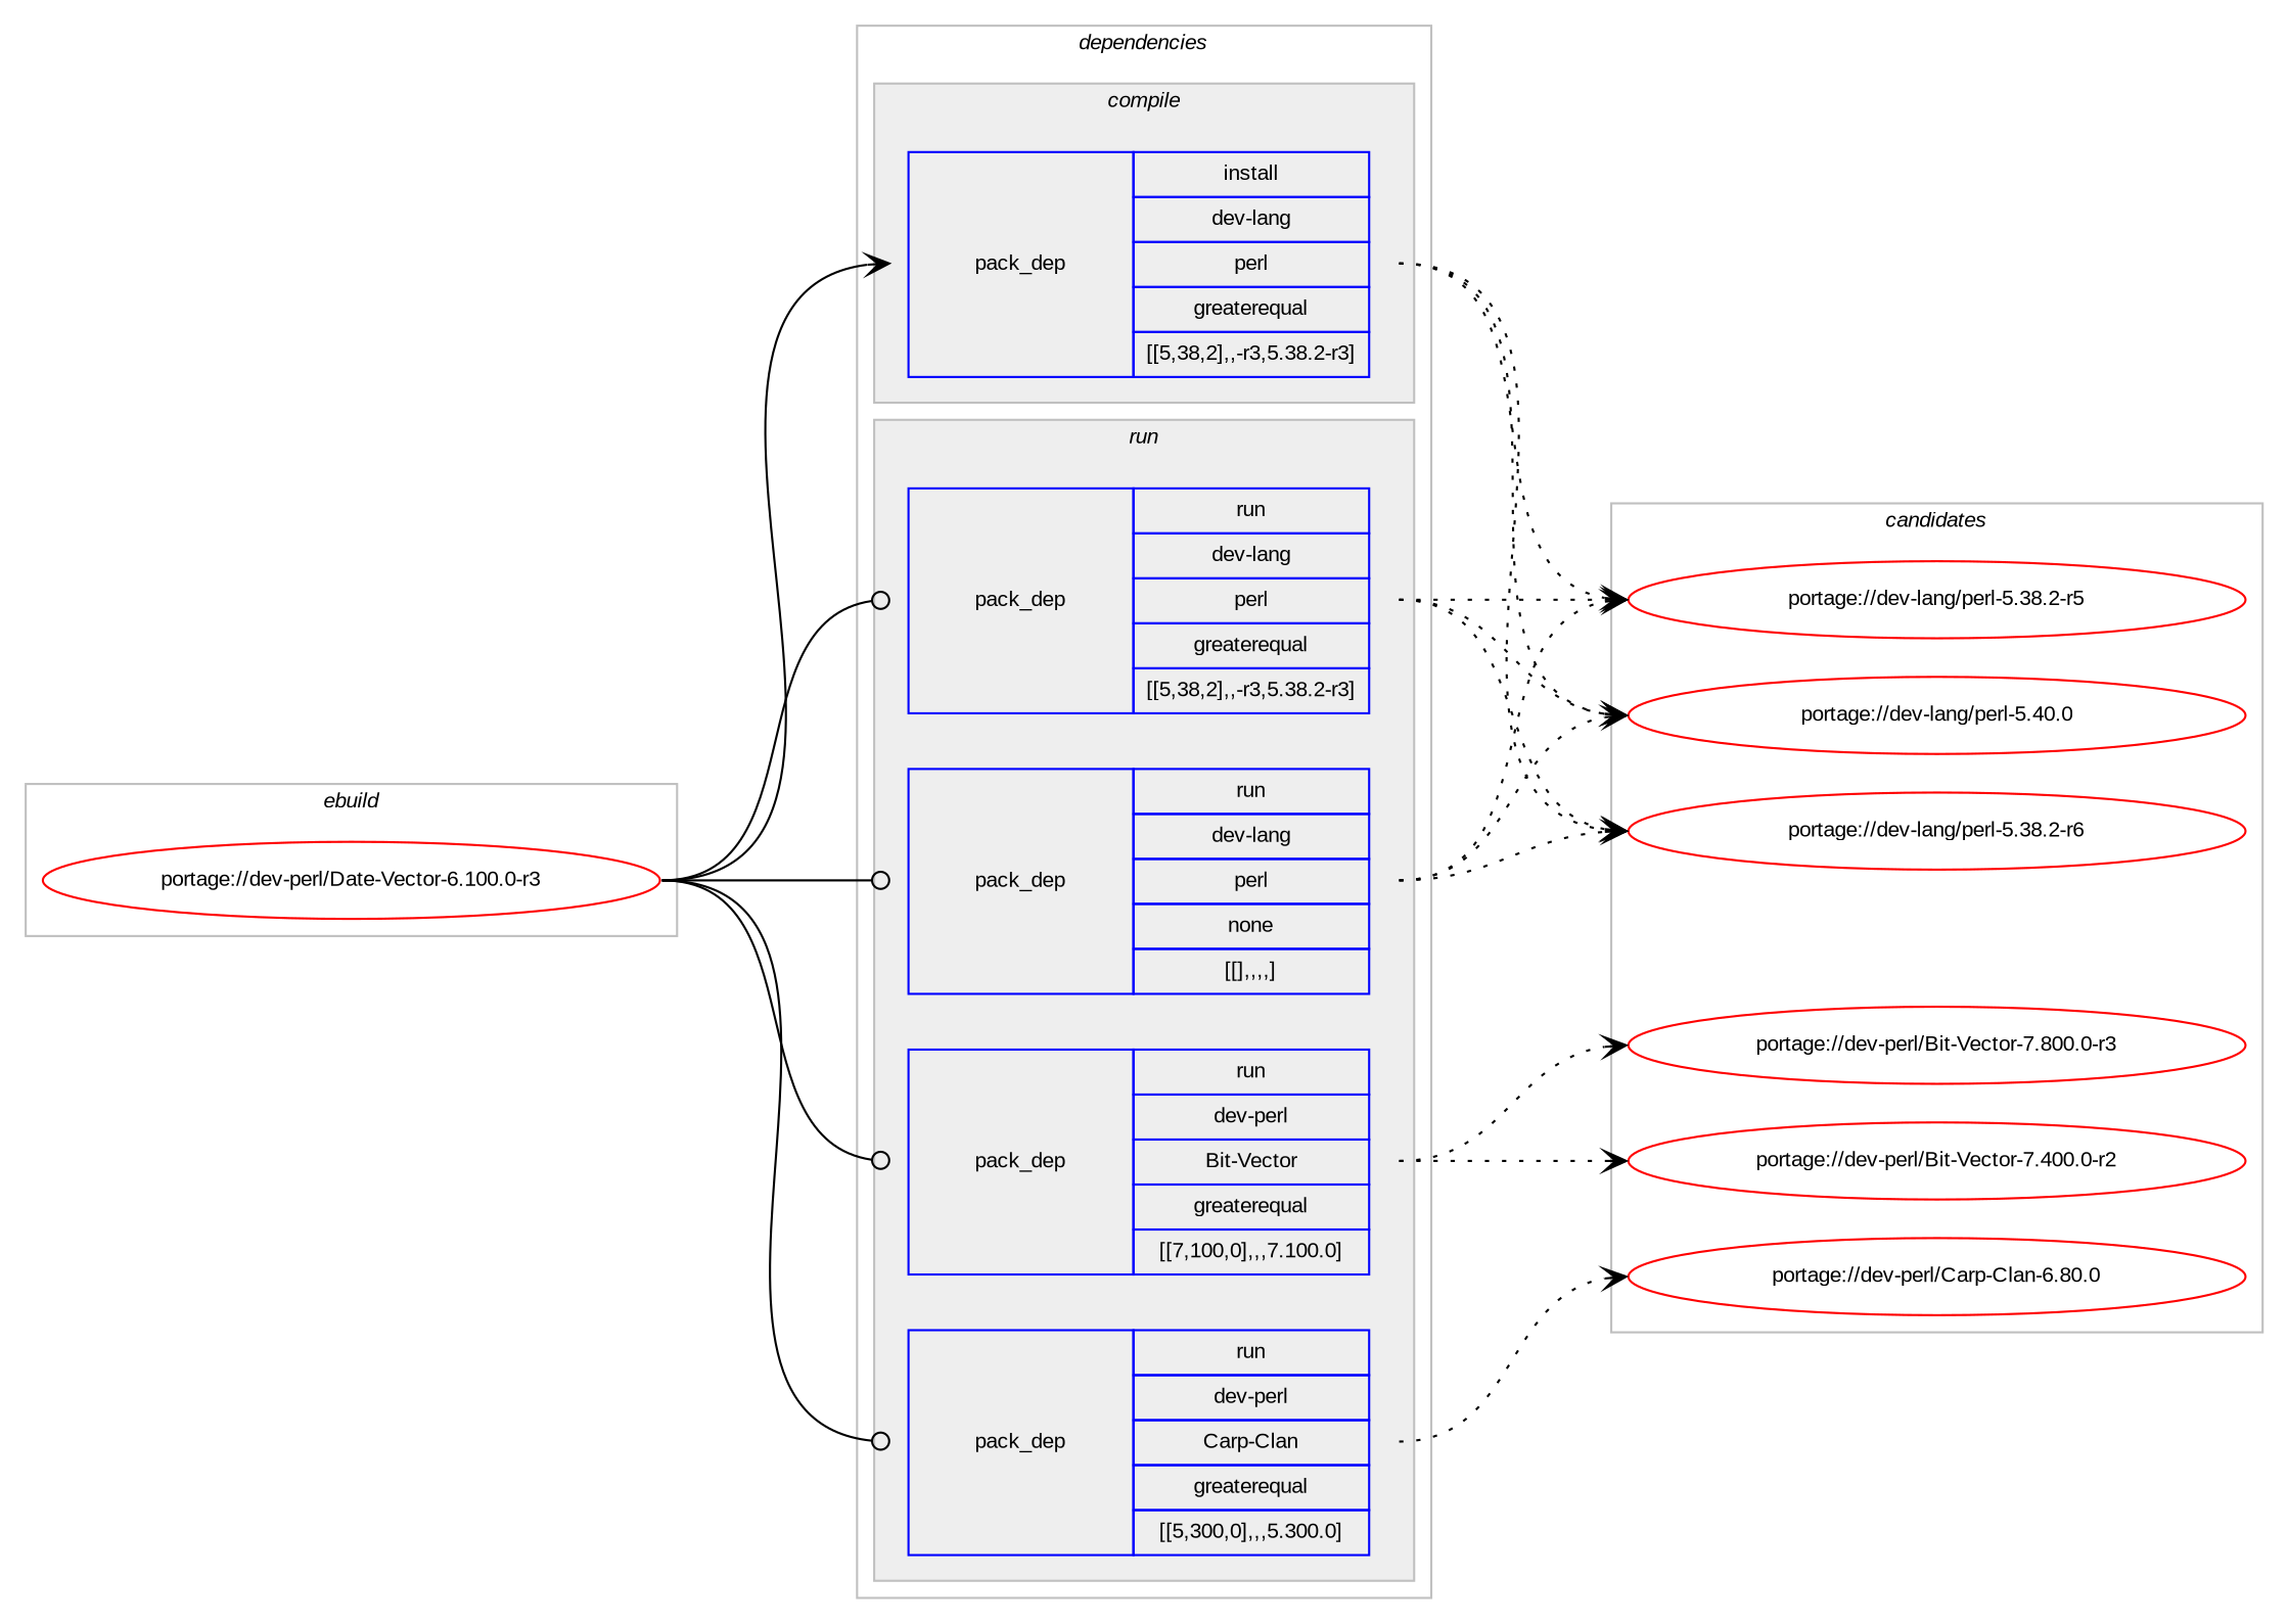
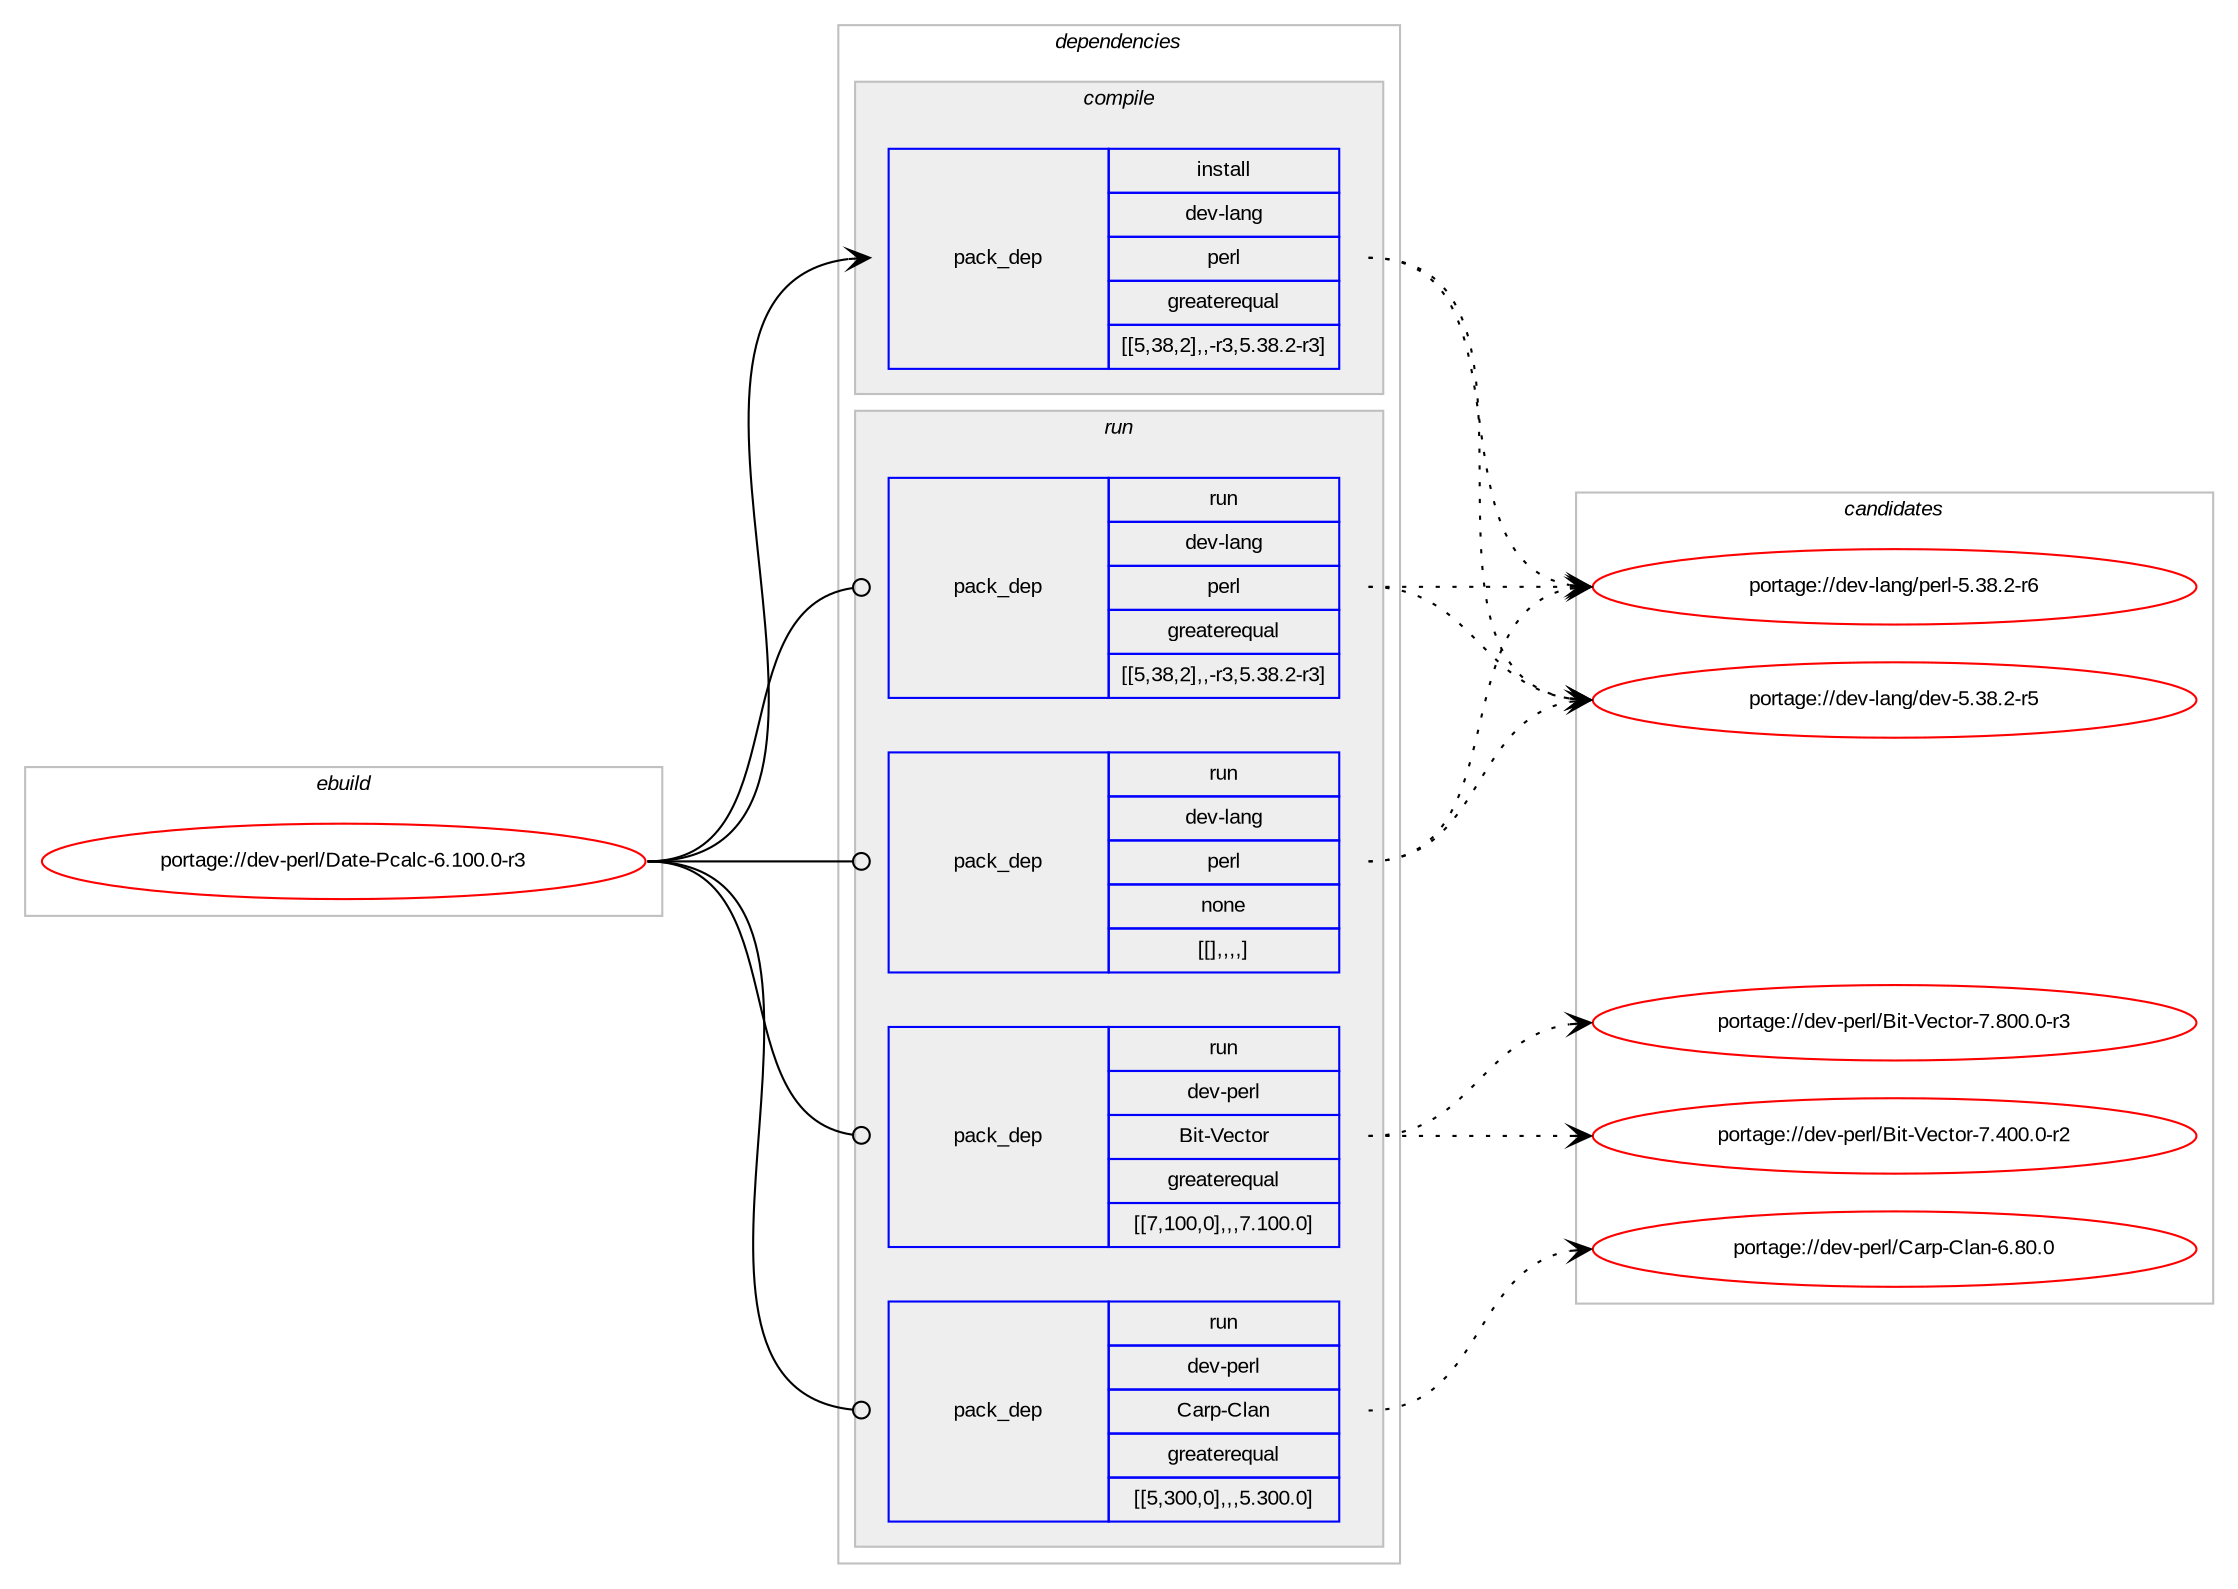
  digraph {
    compound=true
    concentrate=true
    fontname="Liberation Sans"
    fontsize=10
    newrank=true
    rankdir=LR
    ranksep=1.5
    node [color=red fontname="Liberation Sans" fontsize=10]
    edge [arrowhead=vee fontname="Liberation Sans" headport=w style=dotted tailport=e weight=100]
-   n1 [label="portage://dev-perl/Date-Vector-6.100.0-r3" width=4]
+   n1 [label="portage://dev-perl/Date-Pcalc-6.100.0-r3" width=4]
    n2 [color=blue label=<<TABLE BORDER="0" CELLBORDER="1" CELLSPACING="0" CELLPADDING="4" WIDTH="220"><TR><TD ROWSPAN="6" CELLPADDING="30">pack_dep</TD></TR><TR><TD WIDTH="110">install</TD></TR><TR><TD>dev-lang</TD></TR><TR><TD>perl</TD></TR><TR><TD>greaterequal</TD></TR><TR><TD>[[5,38,2],,-r3,5.38.2-r3]</TD></TR></TABLE>> shape=none]
    n3 [color=blue label=<<TABLE BORDER="0" CELLBORDER="1" CELLSPACING="0" CELLPADDING="4" WIDTH="220"><TR><TD ROWSPAN="6" CELLPADDING="30">pack_dep</TD></TR><TR><TD WIDTH="110">run</TD></TR><TR><TD>dev-lang</TD></TR><TR><TD>perl</TD></TR><TR><TD>greaterequal</TD></TR><TR><TD>[[5,38,2],,-r3,5.38.2-r3]</TD></TR></TABLE>> shape=none]
    n4 [color=blue label=<<TABLE BORDER="0" CELLBORDER="1" CELLSPACING="0" CELLPADDING="4" WIDTH="220"><TR><TD ROWSPAN="6" CELLPADDING="30">pack_dep</TD></TR><TR><TD WIDTH="110">run</TD></TR><TR><TD>dev-lang</TD></TR><TR><TD>perl</TD></TR><TR><TD>none</TD></TR><TR><TD>[[],,,,]</TD></TR></TABLE>> shape=none]
    n5 [color=blue label=<<TABLE BORDER="0" CELLBORDER="1" CELLSPACING="0" CELLPADDING="4" WIDTH="220"><TR><TD ROWSPAN="6" CELLPADDING="30">pack_dep</TD></TR><TR><TD WIDTH="110">run</TD></TR><TR><TD>dev-perl</TD></TR><TR><TD>Bit-Vector</TD></TR><TR><TD>greaterequal</TD></TR><TR><TD>[[7,100,0],,,7.100.0]</TD></TR></TABLE>> shape=none]
    n6 [color=blue label=<<TABLE BORDER="0" CELLBORDER="1" CELLSPACING="0" CELLPADDING="4" WIDTH="220"><TR><TD ROWSPAN="6" CELLPADDING="30">pack_dep</TD></TR><TR><TD WIDTH="110">run</TD></TR><TR><TD>dev-perl</TD></TR><TR><TD>Carp-Clan</TD></TR><TR><TD>greaterequal</TD></TR><TR><TD>[[5,300,0],,,5.300.0]</TD></TR></TABLE>> shape=none]
-   n7 [label="portage://dev-lang/perl-5.40.0" width=4]
    n8 [label="portage://dev-lang/perl-5.38.2-r6" width=4]
-   n9 [label="portage://dev-lang/perl-5.38.2-r5" width=4]
+   n9 [label="portage://dev-lang/dev-5.38.2-r5" width=4]
    n10 [label="portage://dev-perl/Bit-Vector-7.800.0-r3" width=4]
    n11 [label="portage://dev-perl/Bit-Vector-7.400.0-r2" width=4]
    n12 [label="portage://dev-perl/Carp-Clan-6.80.0" width=4]
    subgraph cluster_1 {
      color=gray
      label=<<i>ebuild</i>>
      n1
    }
    subgraph cluster_2 {
      color=gray
      label=<<i>dependencies</i>>
      subgraph cluster_3 {
        color=gray
        fillcolor="#eeeeee"
        label=<<i>compile</i>>
        style=filled
        subgraph sub_4 {
          color=gray
          fillcolor="#eeeeee"
          label=<<i>compile</i>>
          style=filled
          n2
        }
      }
      subgraph cluster_5 {
        color=gray
        fillcolor="#eeeeee"
        label=<<i>compile and run</i>>
        style=filled
      }
      subgraph cluster_6 {
        color=gray
        fillcolor="#eeeeee"
        label=<<i>run</i>>
        style=filled
        subgraph sub_7 {
          color=gray
          fillcolor="#eeeeee"
          label=<<i>run</i>>
          style=filled
          n3
        }
        subgraph sub_8 {
          color=gray
          fillcolor="#eeeeee"
          label=<<i>run</i>>
          style=filled
          n4
        }
        subgraph sub_9 {
          color=gray
          fillcolor="#eeeeee"
          label=<<i>run</i>>
          style=filled
          n5
        }
        subgraph sub_10 {
          color=gray
          fillcolor="#eeeeee"
          label=<<i>run</i>>
          style=filled
          n6
        }
      }
    }
    subgraph cluster_11 {
      color=gray
      label=<<i>candidates</i>>
      rank=same
      subgraph sub_12 {
        color=black
        label=<<i>candidates</i>>
        nodesep=1
        rank=same
-       n7
        n8
        n9
      }
      subgraph sub_13 {
        color=black
        label=<<i>candidates</i>>
        nodesep=1
        rank=same
-       n7
        n8
        n9
      }
      subgraph sub_14 {
        color=black
        label=<<i>candidates</i>>
        nodesep=1
        rank=same
-       n7
        n8
        n9
      }
      subgraph sub_15 {
        color=black
        label=<<i>candidates</i>>
        nodesep=1
        rank=same
        n10
        n11
      }
      subgraph sub_16 {
        color=black
        label=<<i>candidates</i>>
        nodesep=1
        rank=same
        n12
      }
    }
    n1 -> n2 [style=solid weight=20]
    n1 -> n3 [arrowhead=odot style=solid weight=20]
    n1 -> n4 [arrowhead=odot style=solid weight=20]
    n1 -> n5 [arrowhead=odot style=solid weight=20]
    n1 -> n6 [arrowhead=odot style=solid weight=20]
-   n2 -> n7
    n2 -> n8
    n2 -> n9
-   n3 -> n7
    n3 -> n8
    n3 -> n9
-   n4 -> n7
    n4 -> n8
    n4 -> n9
    n5 -> n10
    n5 -> n11
    n6 -> n12
  }
